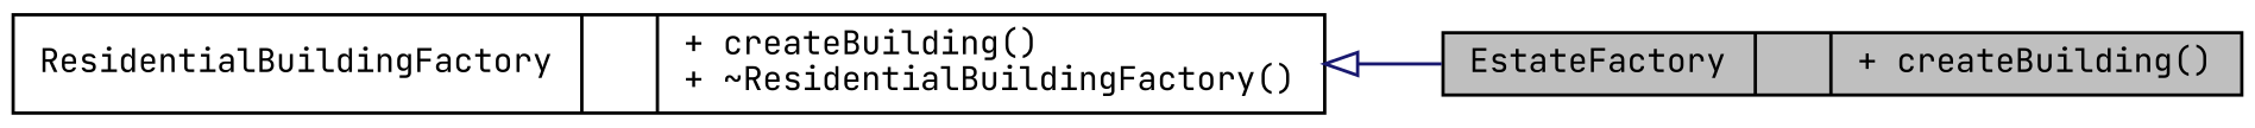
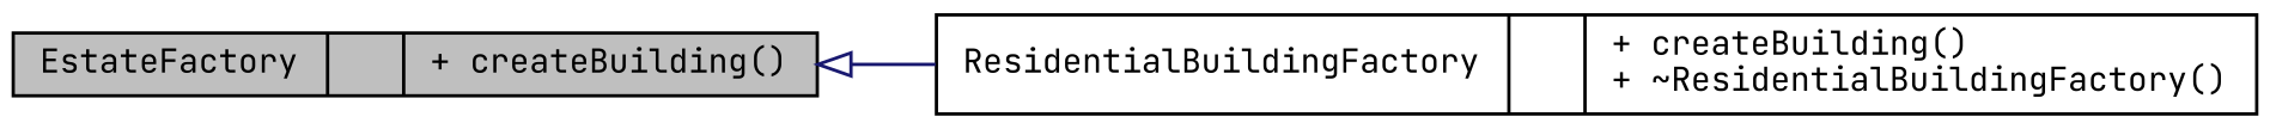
  digraph {
    rankdir=LR
    fontname="JetBrains Mono"
    node [color=black fontname="JetBrains Mono" fontsize=10 shape=record style=filled]
    n1 [fillcolor=grey75 fontcolor=black height=0.2 label="{EstateFactory\n||+ createBuilding()\l}" width=0.4]
    n2 [fillcolor=white height=0.2 label="{ResidentialBuildingFactory\n||+ createBuilding()\l+ ~ResidentialBuildingFactory()\l}" width=0.4]
-   n2 -> n1 [arrowtail=onormal color=midnightblue dir=back fontname="JetBrains Mono" fontsize=10 labelfontname=Helvetica labelfontsize=10 style=solid]
+   n1 -> n2 [arrowtail=onormal color=midnightblue dir=back fontname="JetBrains Mono" fontsize=10 labelfontname=Helvetica labelfontsize=10 style=solid]
  }
